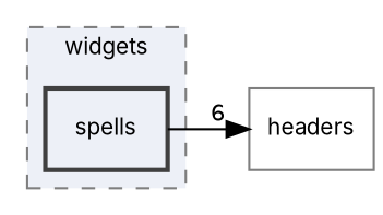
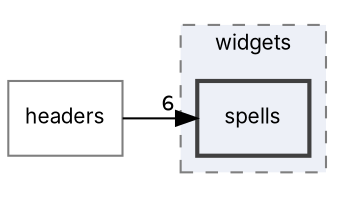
  digraph {
    compound=true
    rankdir=LR
    fontname=Inter
    node [fillcolor="#edf0f7" fontname=Inter fontsize=10 shape=box]
    n1 [color=grey25 label=spells style="filled,bold,"]
    n2 [color=grey50 label=headers]
    subgraph cluster_1 {
      bgcolor="#edf0f7"
      fontsize=10
      label=widgets
      pencolor=grey50
      style="filled,dashed,"
      n1
    }
-   n1 -> n2 [fontname=Inter fontsize=10 headlabel=6 labeldistance=1.5 labelfontname=Helvetica labelfontsize=10]
+   n2 -> n1 [fontname=Inter fontsize=10 headlabel=6 labeldistance=1.5 labelfontname=Helvetica labelfontsize=10]
  }
